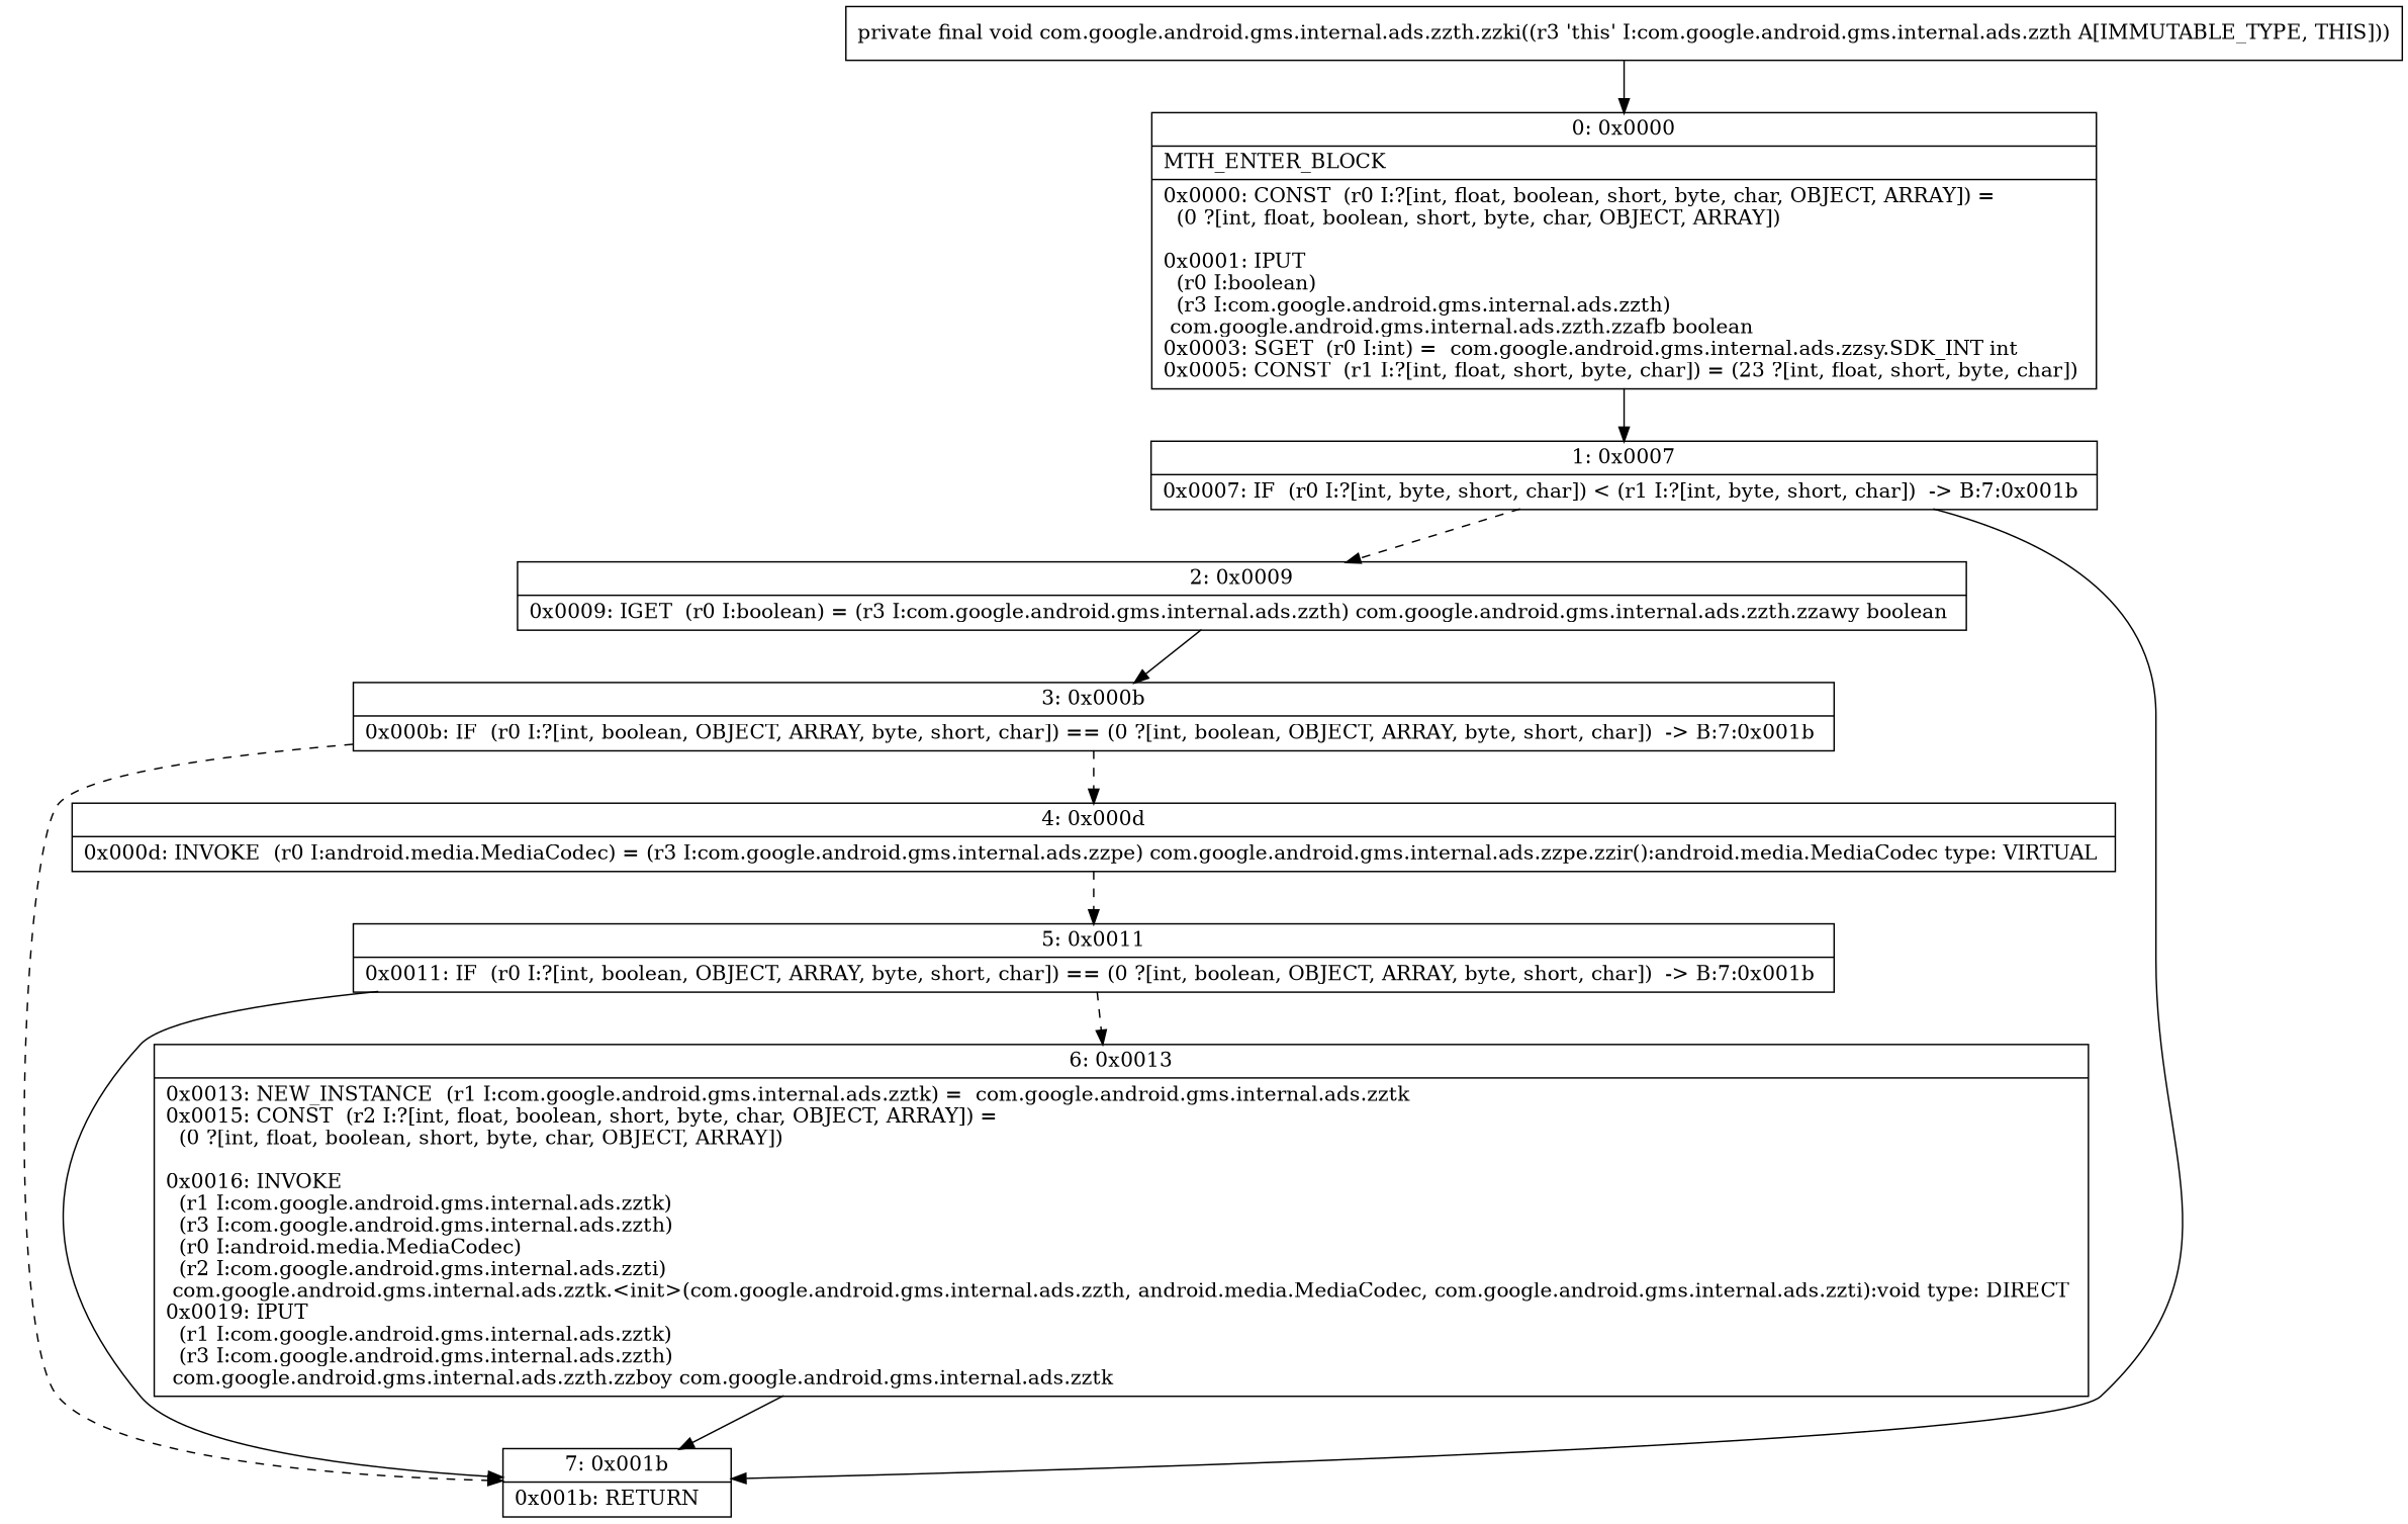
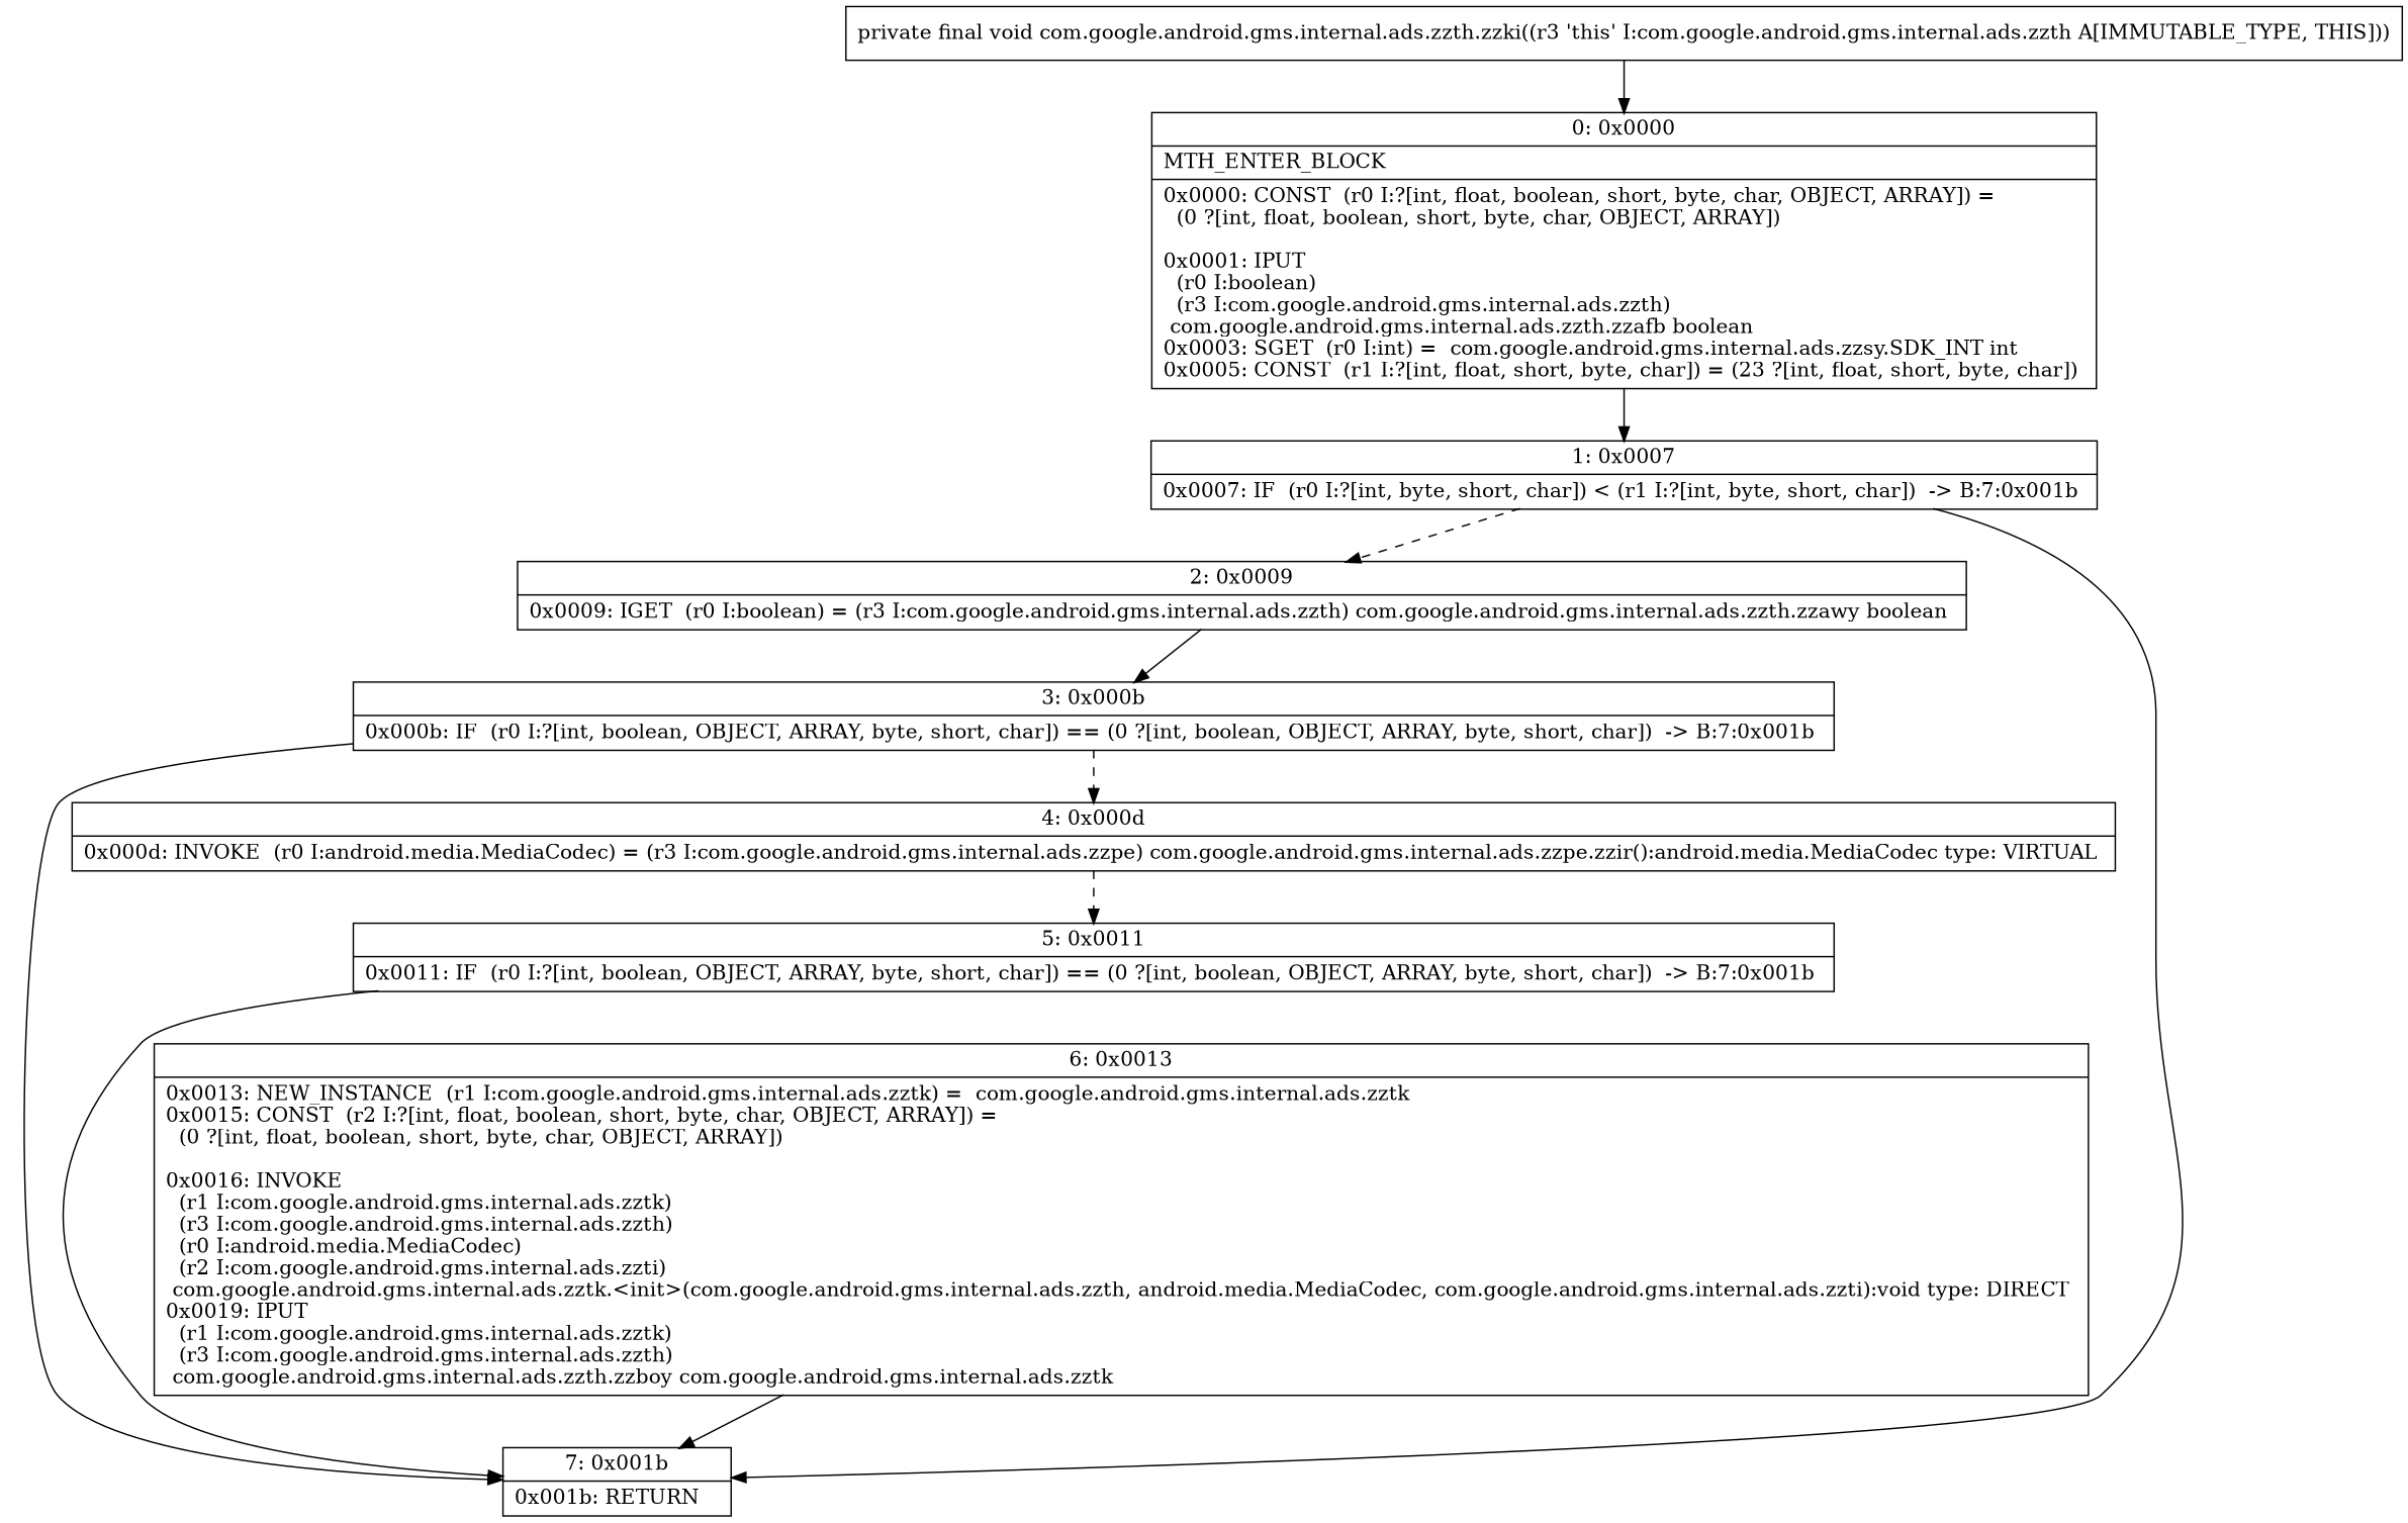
  digraph {
    node [shape=record]
    n1 [label="{0\:\ 0x0000|MTH_ENTER_BLOCK\l|0x0000: CONST  (r0 I:?[int, float, boolean, short, byte, char, OBJECT, ARRAY]) = \l  (0 ?[int, float, boolean, short, byte, char, OBJECT, ARRAY])\l \l0x0001: IPUT  \l  (r0 I:boolean)\l  (r3 I:com.google.android.gms.internal.ads.zzth)\l com.google.android.gms.internal.ads.zzth.zzafb boolean \l0x0003: SGET  (r0 I:int) =  com.google.android.gms.internal.ads.zzsy.SDK_INT int \l0x0005: CONST  (r1 I:?[int, float, short, byte, char]) = (23 ?[int, float, short, byte, char]) \l}"]
    n2 [label="{1\:\ 0x0007|0x0007: IF  (r0 I:?[int, byte, short, char]) \< (r1 I:?[int, byte, short, char])  \-\> B:7:0x001b \l}"]
    n3 [label="{2\:\ 0x0009|0x0009: IGET  (r0 I:boolean) = (r3 I:com.google.android.gms.internal.ads.zzth) com.google.android.gms.internal.ads.zzth.zzawy boolean \l}"]
    n4 [label="{7\:\ 0x001b|0x001b: RETURN   \l}"]
    n5 [label="{3\:\ 0x000b|0x000b: IF  (r0 I:?[int, boolean, OBJECT, ARRAY, byte, short, char]) == (0 ?[int, boolean, OBJECT, ARRAY, byte, short, char])  \-\> B:7:0x001b \l}"]
    n6 [label="{4\:\ 0x000d|0x000d: INVOKE  (r0 I:android.media.MediaCodec) = (r3 I:com.google.android.gms.internal.ads.zzpe) com.google.android.gms.internal.ads.zzpe.zzir():android.media.MediaCodec type: VIRTUAL \l}"]
    n7 [label="{5\:\ 0x0011|0x0011: IF  (r0 I:?[int, boolean, OBJECT, ARRAY, byte, short, char]) == (0 ?[int, boolean, OBJECT, ARRAY, byte, short, char])  \-\> B:7:0x001b \l}"]
    n8 [label="{6\:\ 0x0013|0x0013: NEW_INSTANCE  (r1 I:com.google.android.gms.internal.ads.zztk) =  com.google.android.gms.internal.ads.zztk \l0x0015: CONST  (r2 I:?[int, float, boolean, short, byte, char, OBJECT, ARRAY]) = \l  (0 ?[int, float, boolean, short, byte, char, OBJECT, ARRAY])\l \l0x0016: INVOKE  \l  (r1 I:com.google.android.gms.internal.ads.zztk)\l  (r3 I:com.google.android.gms.internal.ads.zzth)\l  (r0 I:android.media.MediaCodec)\l  (r2 I:com.google.android.gms.internal.ads.zzti)\l com.google.android.gms.internal.ads.zztk.\<init\>(com.google.android.gms.internal.ads.zzth, android.media.MediaCodec, com.google.android.gms.internal.ads.zzti):void type: DIRECT \l0x0019: IPUT  \l  (r1 I:com.google.android.gms.internal.ads.zztk)\l  (r3 I:com.google.android.gms.internal.ads.zzth)\l com.google.android.gms.internal.ads.zzth.zzboy com.google.android.gms.internal.ads.zztk \l}"]
    n9 [label="{private final void com.google.android.gms.internal.ads.zzth.zzki((r3 'this' I:com.google.android.gms.internal.ads.zzth A[IMMUTABLE_TYPE, THIS])) }"]
    n1 -> n2
    n2 -> n3 [style=dashed]
    n2 -> n4
    n3 -> n5
-   n5 -> n4 [style=dashed]
+   n5 -> n4
    n5 -> n6 [style=dashed]
    n6 -> n7 [style=dashed]
    n7 -> n4
-   n7 -> n8 [style=dashed]
    n8 -> n4
    n9 -> n1
  }
